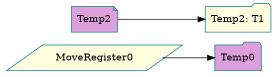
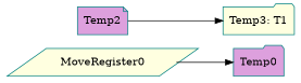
  digraph {
    ordering=out
    rankdir=LR
    node [color=teal fillcolor=plum shape=folder style=filled]
    Temp0
    MoveRegister0 [fillcolor=lightyellow shape=parallelogram]
    Temp2 [shape=note]
-   "Temp3: T1" [fillcolor=lightyellow label="Temp2: T1"]
+   "Temp3: T1" [fillcolor=lightyellow]
    MoveRegister0 -> Temp0
    Temp2 -> "Temp3: T1"
  }
